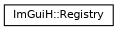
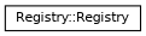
  digraph {
    rankdir=LR
-   n1 [color=black fillcolor=white fontname=Helvetica fontsize=10 height=0.2 label="ImGuiH::Registry" shape=record style=filled width=0.4]
+   n1 [color=black fillcolor=white fontname=Helvetica fontsize=10 height=0.2 label="Registry::Registry" shape=record style=filled width=0.4]
  }
